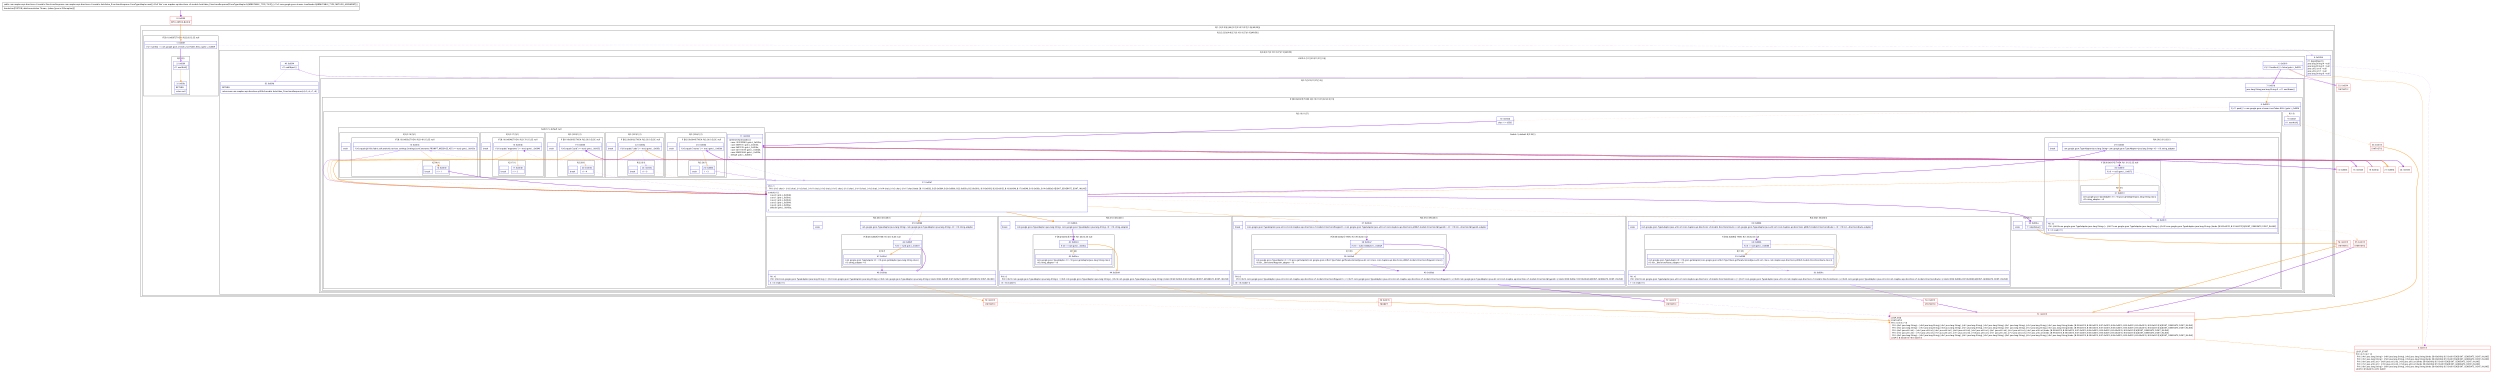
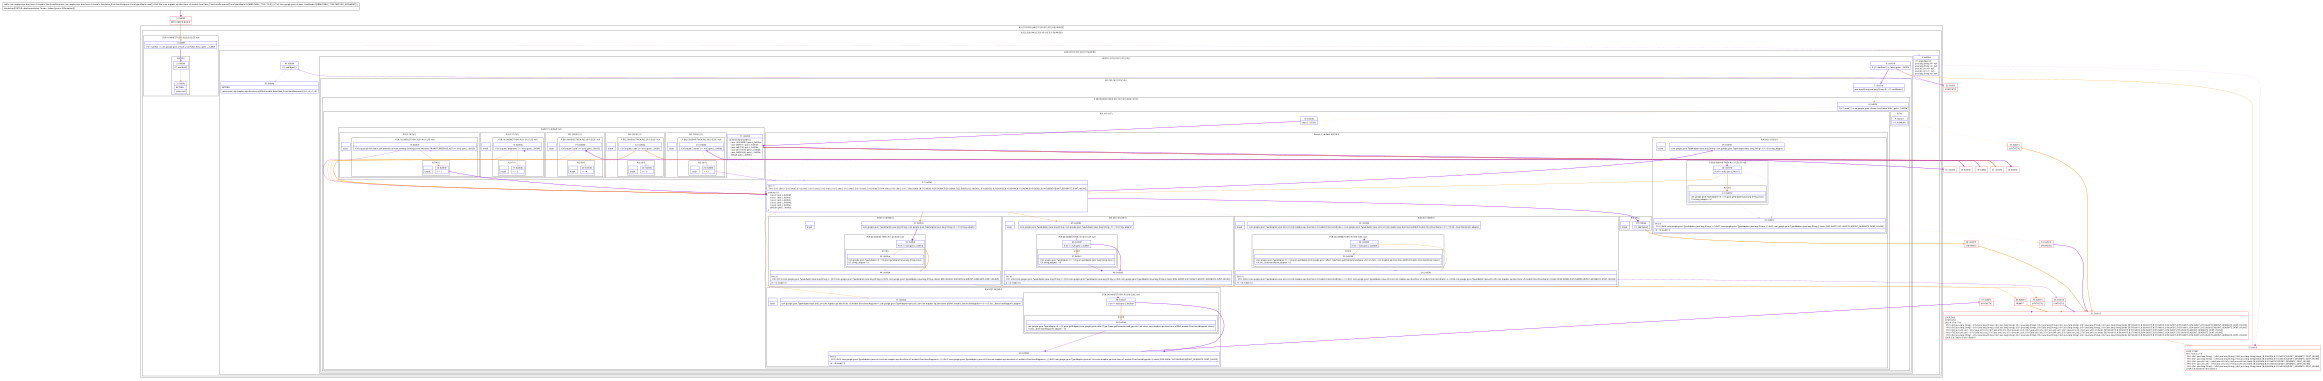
  digraph {
    fontname="Roboto Condensed"
    node [color=blue fontname="Roboto Condensed" shape=record]
    edge [arrowhead=onormal color=darkorange fontname="Roboto Condensed" style=bold]
    n1 [label="{2\:\ 0x0009|r11.nextNull()\l}"]
    n2 [label="{3\:\ 0x000c|RETURN\l|return null\l}"]
    n3 [label="{1\:\ 0x0007|if (r11.peek() == com.google.gson.stream.JsonToken.NULL) goto L_0x0009\l}"]
    n4 [label="{26\:\ 0x0066|r1 = 3\l}"]
    n5 [label="{|break\l}"]
    n6 [label="{25\:\ 0x0064|if (r0.equals(\"routes\") == true) goto L_0x0066\l}"]
    n7 [label="{|break\l}"]
    n8 [label="{23\:\ 0x005c|r1 = 0\l}"]
    n9 [label="{|break\l}"]
    n10 [label="{22\:\ 0x005a|if (r0.equals(\"code\") == true) goto L_0x005c\l}"]
    n11 [label="{|break\l}"]
    n12 [label="{20\:\ 0x0052|r1 = 4\l}"]
    n13 [label="{|break\l}"]
    n14 [label="{19\:\ 0x0050|if (r0.equals(\"uuid\") == true) goto L_0x0052\l}"]
    n15 [label="{|break\l}"]
    n16 [label="{17\:\ 0x0048|r1 = 2\l}"]
    n17 [label="{|break\l}"]
    n18 [label="{16\:\ 0x0046|if (r0.equals(\"waypoints\") == true) goto L_0x0048\l}"]
    n19 [label="{|break\l}"]
    n20 [label="{14\:\ 0x003e|r1 = 1\l}"]
    n21 [label="{|break\l}"]
    n22 [label="{13\:\ 0x003c|if (r0.equals(p018io.fabric.sdk.android.services.settings.SettingsJsonConstants.PROMPT_MESSAGE_KEY) == true) goto L_0x003e\l}"]
    n23 [label="{|break\l}"]
    n24 [label="{11\:\ 0x0032|switch(r0.hashCode()) \{\l    case \-925132982: goto L_0x005e;\l    case 3059181: goto L_0x0054;\l    case 3601339: goto L_0x004a;\l    case 241170578: goto L_0x0040;\l    case 954925063: goto L_0x0036;\l    default: goto L_0x0035;\l\}\l}"]
    n25 [label="{47\:\ 0x00e1|com.google.gson.TypeAdapter r0 = r10.gson.getAdapter(java.lang.String.class)\lr10.string_adapter = r0\l}"]
    n26 [label="{46\:\ 0x00df|if (r0 == null) goto L_0x00e1\l}"]
    n27 [label="{45\:\ 0x00dd|com.google.gson.TypeAdapter\<java.lang.String\> com.google.gson.TypeAdapter\<java.lang.String\> r0 = r10.string_adapter\l}"]
    n28 [label="{48\:\ 0x00eb|PHI: r0 \l  PHI: (r0v4 com.google.gson.TypeAdapter\<java.lang.String\>) = (r0v3 com.google.gson.TypeAdapter\<java.lang.String\>), (r0v8 com.google.gson.TypeAdapter\<java.lang.String\>) binds: [B:46:0x00df, B:47:0x00e1] A[DONT_GENERATE, DONT_INLINE]\l|r4 = r0.read(r11)\l}"]
    n29 [label="{|break\l}"]
    n30 [label="{43\:\ 0x00ca|com.google.gson.TypeAdapter r0 = r10.gson.getAdapter(java.lang.String.class)\lr10.string_adapter = r0\l}"]
    n31 [label="{42\:\ 0x00c8|if (r0 == null) goto L_0x00ca\l}"]
    n32 [label="{41\:\ 0x00c6|com.google.gson.TypeAdapter\<java.lang.String\> com.google.gson.TypeAdapter\<java.lang.String\> r0 = r10.string_adapter\l}"]
    n33 [label="{44\:\ 0x00d4|PHI: r0 \l  PHI: (r0v10 com.google.gson.TypeAdapter\<java.lang.String\>) = (r0v9 com.google.gson.TypeAdapter\<java.lang.String\>), (r0v14 com.google.gson.TypeAdapter\<java.lang.String\>) binds: [B:42:0x00c8, B:43:0x00ca] A[DONT_GENERATE, DONT_INLINE]\l|r5 = r0.read(r11)\l}"]
    n34 [label="{|break\l}"]
    n35 [label="{39\:\ 0x00a9|com.google.gson.TypeAdapter r0 = r10.gson.getAdapter(com.google.gson.reflect.TypeToken.getParameterized(java.util.List.class, com.mapbox.api.directions.p008v5.models.DirectionsWaypoint.class))\lr10.list__directionsWaypoint_adapter = r0\l}"]
-   n36 [label="{38\:\ 0x00a7|if (r0 == null) endObject L_0x00a9\l}"]
+   n36 [label="{38\:\ 0x00a7|if (r0 == null) goto L_0x00a9\l}"]
    n37 [label="{37\:\ 0x00a5|com.google.gson.TypeAdapter\<java.util.List\<com.mapbox.api.directions.v5.models.DirectionsWaypoint\>\> com.google.gson.TypeAdapter\<java.util.List\<com.mapbox.api.directions.p008v5.models.DirectionsWaypoint\>\> r0 = r10.list__directionsWaypoint_adapter\l}"]
    n38 [label="{40\:\ 0x00bd|PHI: r0 \l  PHI: (r0v16 com.google.gson.TypeAdapter\<java.util.List\<com.mapbox.api.directions.v5.models.DirectionsWaypoint\>\>) = (r0v15 com.google.gson.TypeAdapter\<java.util.List\<com.mapbox.api.directions.v5.models.DirectionsWaypoint\>\>), (r0v20 com.google.gson.TypeAdapter\<java.util.List\<com.mapbox.api.directions.v5.models.DirectionsWaypoint\>\>) binds: [B:38:0x00a7, B:39:0x00a9] A[DONT_GENERATE, DONT_INLINE]\l|r6 = r0.read(r11)\l}"]
    n39 [label="{|break\l}"]
    n40 [label="{35\:\ 0x0088|com.google.gson.TypeAdapter r0 = r10.gson.getAdapter(com.google.gson.reflect.TypeToken.getParameterized(java.util.List.class, com.mapbox.api.directions.p008v5.models.DirectionsRoute.class))\lr10.list__directionsRoute_adapter = r0\l}"]
    n41 [label="{34\:\ 0x0086|if (r0 == null) goto L_0x0088\l}"]
    n42 [label="{33\:\ 0x0084|com.google.gson.TypeAdapter\<java.util.List\<com.mapbox.api.directions.v5.models.DirectionsRoute\>\> com.google.gson.TypeAdapter\<java.util.List\<com.mapbox.api.directions.p008v5.models.DirectionsRoute\>\> r0 = r10.list__directionsRoute_adapter\l}"]
    n43 [label="{36\:\ 0x009c|PHI: r0 \l  PHI: (r0v22 com.google.gson.TypeAdapter\<java.util.List\<com.mapbox.api.directions.v5.models.DirectionsRoute\>\>) = (r0v21 com.google.gson.TypeAdapter\<java.util.List\<com.mapbox.api.directions.v5.models.DirectionsRoute\>\>), (r0v26 com.google.gson.TypeAdapter\<java.util.List\<com.mapbox.api.directions.v5.models.DirectionsRoute\>\>) binds: [B:34:0x0086, B:35:0x0088] A[DONT_GENERATE, DONT_INLINE]\l|r7 = r0.read(r11)\l}"]
    n44 [label="{|break\l}"]
    n45 [label="{31\:\ 0x0072|com.google.gson.TypeAdapter r0 = r10.gson.getAdapter(java.lang.String.class)\lr10.string_adapter = r0\l}"]
    n46 [label="{30\:\ 0x0070|if (r0 == null) goto L_0x0072\l}"]
    n47 [label="{29\:\ 0x006e|com.google.gson.TypeAdapter\<java.lang.String\> com.google.gson.TypeAdapter\<java.lang.String\> r0 = r10.string_adapter\l}"]
    n48 [label="{32\:\ 0x007c|PHI: r0 \l  PHI: (r0v28 com.google.gson.TypeAdapter\<java.lang.String\>) = (r0v27 com.google.gson.TypeAdapter\<java.lang.String\>), (r0v32 com.google.gson.TypeAdapter\<java.lang.String\>) binds: [B:30:0x0070, B:31:0x0072] A[DONT_GENERATE, DONT_INLINE]\l|r8 = r0.read(r11)\l}"]
    n49 [label="{|break\l}"]
    n50 [label="{28\:\ 0x006a|r11.skipValue()\l}"]
    n51 [label="{|break\l}"]
    n52 [label="{27\:\ 0x0067|PHI: r1 \l  PHI: (r1v3 char) = (r1v2 char), (r1v2 char), (r1v11 char), (r1v2 char), (r1v12 char), (r1v2 char), (r1v13 char), (r1v2 char), (r1v14 char), (r1v2 char), (r1v15 char) binds: [B:11:0x0032, B:25:0x0064, B:26:0x0066, B:22:0x005a, B:23:0x005c, B:19:0x0050, B:20:0x0052, B:16:0x0046, B:17:0x0048, B:13:0x003c, B:14:0x003e] A[DONT_GENERATE, DONT_INLINE]\l|switch(r1) \{\l    case 0: goto L_0x00dd;\l    case 1: goto L_0x00c6;\l    case 2: goto L_0x00a5;\l    case 3: goto L_0x0084;\l    case 4: goto L_0x006e;\l    default: goto L_0x006a;\l\}\l}"]
    n53 [label="{10\:\ 0x002b|char r1 = 65535\l}"]
    n54 [label="{9\:\ 0x0027|r11.nextNull()\l}"]
    n55 [label="{8\:\ 0x0025|if (r11.peek() != com.google.gson.stream.JsonToken.NULL) goto L_0x002b\l}"]
    n56 [label="{7\:\ 0x001b|java.lang.String java.lang.String r0 = r11.nextName()\l}"]
    n57 [label="{6\:\ 0x0019|if (r11.hasNext() != false) goto L_0x001b\l}"]
    n58 [label="{4\:\ 0x000d|r11.beginObject()\ljava.lang.String r4 = null\ljava.lang.String r5 = null\ljava.util.List r6 = null\ljava.util.List r7 = null\ljava.lang.String r8 = null\l}"]
    n59 [label="{49\:\ 0x00f4|r11.endObject()\l}"]
    n60 [label="{50\:\ 0x00fd|RETURN\l|return new com.mapbox.api.directions.p008v5.models.AutoValue_DirectionsResponse(r4, r5, r6, r7, r8)\l}"]
    n61 [color=red label="{12\:\ 0x0036}"]
    n62 [color=red label="{15\:\ 0x0040}"]
    n63 [color=red label="{18\:\ 0x004a}"]
    n64 [color=red label="{21\:\ 0x0054}"]
    n65 [color=red label="{24\:\ 0x005e}"]
    n66 [color=red label="{59\:\ 0x0015|SYNTHETIC\l}"]
    n67 [color=red label="{58\:\ 0x0015|PROMPT\l}"]
    n68 [color=red label="{57\:\ 0x0015|SYNTHETIC\l}"]
    n69 [color=red label="{56\:\ 0x0015|SYNTHETIC\l}"]
    n70 [color=red label="{55\:\ 0x0015|SYNTHETIC\l}"]
    n71 [color=red label="{54\:\ 0x0015|SYNTHETIC\l}"]
    n72 [color=red label="{53\:\ 0x0015|SYNTHETIC\l}"]
    n73 [color=red label="{52\:\ 0x00f4|SYNTHETIC\l}"]
    n74 [color=red label="{5\:\ 0x0015|LOOP_START\lPHI: r4 r5 r6 r7 r8 \l  PHI: (r4v1 java.lang.String) = (r4v0 java.lang.String), (r4v2 java.lang.String) binds: [B:4:0x000d, B:51:0x0015] A[DONT_GENERATE, DONT_INLINE]\l  PHI: (r5v1 java.lang.String) = (r5v0 java.lang.String), (r5v2 java.lang.String) binds: [B:4:0x000d, B:51:0x0015] A[DONT_GENERATE, DONT_INLINE]\l  PHI: (r6v1 java.util.List) = (r6v0 java.util.List), (r6v2 java.util.List) binds: [B:4:0x000d, B:51:0x0015] A[DONT_GENERATE, DONT_INLINE]\l  PHI: (r7v1 java.util.List) = (r7v0 java.util.List), (r7v2 java.util.List) binds: [B:4:0x000d, B:51:0x0015] A[DONT_GENERATE, DONT_INLINE]\l  PHI: (r8v1 java.lang.String) = (r8v0 java.lang.String), (r8v2 java.lang.String) binds: [B:4:0x000d, B:51:0x0015] A[DONT_GENERATE, DONT_INLINE]\lLOOP:0: B:5:0x0015\-\>B:51:0x0015\l}"]
    n75 [color=red label="{51\:\ 0x0015|LOOP_END\lSYNTHETIC\lPHI: r4 r5 r6 r7 r8 \l  PHI: (r4v2 java.lang.String) = (r4v3 java.lang.String), (r4v1 java.lang.String), (r4v1 java.lang.String), (r4v1 java.lang.String), (r4v1 java.lang.String), (r4v1 java.lang.String), (r4v1 java.lang.String) binds: [B:59:0x0015, B:58:0x0015, B:57:0x0015, B:56:0x0015, B:55:0x0015, B:54:0x0015, B:53:0x0015] A[DONT_GENERATE, DONT_INLINE]\l  PHI: (r5v2 java.lang.String) = (r5v1 java.lang.String), (r5v3 java.lang.String), (r5v1 java.lang.String), (r5v1 java.lang.String), (r5v1 java.lang.String), (r5v1 java.lang.String), (r5v1 java.lang.String) binds: [B:59:0x0015, B:58:0x0015, B:57:0x0015, B:56:0x0015, B:55:0x0015, B:54:0x0015, B:53:0x0015] A[DONT_GENERATE, DONT_INLINE]\l  PHI: (r6v2 java.util.List) = (r6v1 java.util.List), (r6v1 java.util.List), (r6v3 java.util.List), (r6v1 java.util.List), (r6v1 java.util.List), (r6v1 java.util.List), (r6v1 java.util.List) binds: [B:59:0x0015, B:58:0x0015, B:57:0x0015, B:56:0x0015, B:55:0x0015, B:54:0x0015, B:53:0x0015] A[DONT_GENERATE, DONT_INLINE]\l  PHI: (r7v2 java.util.List) = (r7v1 java.util.List), (r7v1 java.util.List), (r7v1 java.util.List), (r7v3 java.util.List), (r7v1 java.util.List), (r7v1 java.util.List), (r7v1 java.util.List) binds: [B:59:0x0015, B:58:0x0015, B:57:0x0015, B:56:0x0015, B:55:0x0015, B:54:0x0015, B:53:0x0015] A[DONT_GENERATE, DONT_INLINE]\l  PHI: (r8v2 java.lang.String) = (r8v1 java.lang.String), (r8v1 java.lang.String), (r8v1 java.lang.String), (r8v1 java.lang.String), (r8v3 java.lang.String), (r8v1 java.lang.String), (r8v1 java.lang.String) binds: [B:59:0x0015, B:58:0x0015, B:57:0x0015, B:56:0x0015, B:55:0x0015, B:54:0x0015, B:53:0x0015] A[DONT_GENERATE, DONT_INLINE]\lLOOP:0: B:5:0x0015\-\>B:51:0x0015\l}"]
    n76 [color=red label="{0\:\ 0x0000|MTH_ENTER_BLOCK\l}"]
    n77 [label="{public com.mapbox.api.directions.v5.models.DirectionsResponse com.mapbox.api.directions.v5.models.AutoValue_DirectionsResponse.GsonTypeAdapter.read((r10v0 'this' com.mapbox.api.directions.v5.models.AutoValue_DirectionsResponse$GsonTypeAdapter A[IMMUTABLE_TYPE, THIS]), (r11v0 com.google.gson.stream.JsonReader A[IMMUTABLE_TYPE, METHOD_ARGUMENT]))  | Annotation[SYSTEM, dalvik.annotation.Throws, \{value=[java.io.IOException]\}]\l}" color=""]
    subgraph cluster_1 {
      label="R(1:(2:(2:2|3)|(4:4|(2:7|(3:10|11|27)(1:9))|49|50)))"
      subgraph cluster_2 {
        label="R(2:(2:2|3)|(4:4|(2:7|(3:10|11|27)(1:9))|49|50))"
        subgraph cluster_3 {
          label="IF [B:1:0x0007] THEN: R(2:2|3) ELSE: null"
          n3
          subgraph cluster_4 {
            label="R(2:2|3)"
            n1
            n2
          }
        }
        subgraph cluster_5 {
          label="R(4:4|(2:7|(3:10|11|27)(1:9))|49|50)"
          n58
          n59
          n60
          subgraph cluster_6 {
            label="LOOP:0: (2:7|(3:10|11|27)(1:9))"
            n57
            subgraph cluster_7 {
              label="R(2:7|(3:10|11|27)(1:9))"
              n56
              subgraph cluster_8 {
                label="IF [B:8:0x0025] THEN: R(3:10|11|27) ELSE: R(1:9)"
                n55
                subgraph cluster_9 {
                  label="R(3:10|11|27)"
                  n53
                  subgraph cluster_10 {
                    label="Switch: 5, default: null"
                    n24
                    subgraph cluster_11 {
                      label="R(2:(2:26|1)|1)"
                      n7
                      subgraph cluster_12 {
                        label="IF [B:25:0x0064] THEN: R(2:26|1) ELSE: null"
                        n6
                        subgraph cluster_13 {
                          label="R(2:26|1)"
                          n4
                          n5
                        }
                      }
                    }
                    subgraph cluster_14 {
                      label="R(2:(2:23|1)|1)"
                      n11
                      subgraph cluster_15 {
                        label="IF [B:22:0x005a] THEN: R(2:23|1) ELSE: null"
                        n10
                        subgraph cluster_16 {
                          label="R(2:23|1)"
                          n8
                          n9
                        }
                      }
                    }
                    subgraph cluster_17 {
                      label="R(2:(2:20|1)|1)"
                      n15
                      subgraph cluster_18 {
                        label="IF [B:19:0x0050] THEN: R(2:20|1) ELSE: null"
                        n14
                        subgraph cluster_19 {
                          label="R(2:20|1)"
                          n12
                          n13
                        }
                      }
                    }
                    subgraph cluster_20 {
                      label="R(2:(2:17|1)|1)"
                      n19
                      subgraph cluster_21 {
                        label="IF [B:16:0x0046] THEN: R(2:17|1) ELSE: null"
                        n18
                        subgraph cluster_22 {
                          label="R(2:17|1)"
                          n16
                          n17
                        }
                      }
                    }
                    subgraph cluster_23 {
                      label="R(2:(2:14|1)|1)"
                      n23
                      subgraph cluster_24 {
                        label="IF [B:13:0x003c] THEN: R(2:14|1) ELSE: null"
                        n22
                        subgraph cluster_25 {
                          label="R(2:14|1)"
                          n20
                          n21
                        }
                      }
                    }
                  }
                  subgraph cluster_26 {
                    label="Switch: 5, default: R(2:28|1)"
                    n52
                    subgraph cluster_27 {
                      label="R(4:45|(1:47)|48|1)"
                      n27
                      n28
                      n29
                      subgraph cluster_28 {
                        label="IF [B:46:0x00df] THEN: R(1:47) ELSE: null"
                        n26
                        subgraph cluster_29 {
                          label="R(1:47)"
                          n25
                        }
                      }
                    }
                    subgraph cluster_30 {
                      label="R(4:41|(1:43)|44|1)"
                      n32
                      n33
                      n34
                      subgraph cluster_31 {
                        label="IF [B:42:0x00c8] THEN: R(1:43) ELSE: null"
                        n31
                        subgraph cluster_32 {
                          label="R(1:43)"
                          n30
                        }
                      }
                    }
                    subgraph cluster_33 {
                      label="R(4:37|(1:39)|40|1)"
                      n37
                      n38
                      n39
                      subgraph cluster_34 {
                        label="IF [B:38:0x00a7] THEN: R(1:39) ELSE: null"
                        n36
                        subgraph cluster_35 {
                          label="R(1:39)"
                          n35
                        }
                      }
                    }
                    subgraph cluster_36 {
                      label="R(4:33|(1:35)|36|1)"
                      n42
                      n43
                      n44
                      subgraph cluster_37 {
                        label="IF [B:34:0x0086] THEN: R(1:35) ELSE: null"
                        n41
                        subgraph cluster_38 {
                          label="R(1:35)"
                          n40
                        }
                      }
                    }
                    subgraph cluster_39 {
                      label="R(4:29|(1:31)|32|1)"
                      n47
                      n48
                      n49
                      subgraph cluster_40 {
                        label="IF [B:30:0x0070] THEN: R(1:31) ELSE: null"
                        n46
                        subgraph cluster_41 {
                          label="R(1:31)"
                          n45
                        }
                      }
                    }
                    subgraph cluster_42 {
                      label="R(2:28|1)"
                      n50
                      n51
                    }
                  }
                }
                subgraph cluster_43 {
                  label="R(1:9)"
                  n54
                }
              }
            }
          }
        }
      }
    }
    n1 -> n2 [arrowhead=dot style=solid]
    n3 -> n1 [color=purple]
    n3 -> n58 [arrowhead=odot color=purple style=dotted]
    n4 -> n52 [arrowhead=odot color=purple style=solid]
    n6 -> n4 [style=solid]
    n6 -> n52 [arrowhead=odot color=purple style=dotted]
    n8 -> n52 [arrowhead=odot style=dotted]
    n10 -> n8 [arrowhead=odot color=purple style=dotted]
    n10 -> n52
    n12 -> n52 [color=purple style=dotted]
    n14 -> n12 [style=dotted]
    n14 -> n52 [style=solid]
    n18 -> n16 [arrowhead=odot style=solid]
    n18 -> n52 [arrowhead=dot style=solid]
    n20 -> n52 [color=purple]
    n22 -> n20 [arrowhead=dot style=solid]
    n22 -> n52 [arrowhead=dot color=purple style=solid]
    n24 -> n52 [arrowhead=odot style=dotted]
    n24 -> n61 [color=purple]
    n24 -> n62 [color=purple]
    n24 -> n63 [arrowhead=odot style=dotted]
    n24 -> n64 [arrowhead=odot]
    n24 -> n65 [arrowhead=dot color=purple style=dotted]
    n25 -> n28 [arrowhead=dot color=purple style=solid]
    n26 -> n25
    n26 -> n28 [arrowhead=odot color=purple]
    n27 -> n26 [color=purple style=dotted]
    n28 -> n66 [arrowhead=dot style=solid]
    n30 -> n33 [style=dotted]
    n31 -> n30 [style=solid]
    n31 -> n33 [arrowhead=odot]
    n32 -> n31 [arrowhead=dot color=purple]
    n33 -> n67 [style=solid]
    n35 -> n38 [arrowhead=dot color=purple style=solid]
    n36 -> n35
    n36 -> n38 [arrowhead=dot color=purple]
-   n37 -> n36 [arrowhead=dot color=purple style=dotted]
+   n33 -> n36 [arrowhead=dot color=purple style=dotted]
    n38 -> n68 [arrowhead=odot color=purple]
    n40 -> n43 [color=purple style=dotted]
    n41 -> n40 [arrowhead=dot style=solid]
    n41 -> n43 [style=solid]
    n42 -> n41 [arrowhead=dot color=purple style=dotted]
    n43 -> n69 [color=purple style=solid]
    n45 -> n48 [arrowhead=odot color=purple style=dotted]
    n46 -> n45 [arrowhead=dot]
    n46 -> n48 [color=purple style=dotted]
    n46 -> n52 [style=solid]
    n47 -> n46 [arrowhead=dot color=purple style=dotted]
    n48 -> n70 [style=dotted]
    n50 -> n71 [arrowhead=odot]
    n52 -> n27 [arrowhead=dot style=solid]
    n52 -> n32 [arrowhead=dot]
    n52 -> n37 [style=solid]
    n52 -> n42 [arrowhead=odot style=dotted]
    n52 -> n47 [arrowhead=odot color=purple]
    n52 -> n50 [arrowhead=dot color=purple]
    n53 -> n24 [arrowhead=dot color=purple]
    n54 -> n72 [arrowhead=odot style=dotted]
    n55 -> n53 [arrowhead=odot style=dotted]
    n55 -> n54 [style=dotted]
    n56 -> n55 [arrowhead=dot style=solid]
    n57 -> n56 [color=purple]
    n57 -> n73 [color=purple style=solid]
    n58 -> n74 [arrowhead=dot color=purple style=dotted]
    n59 -> n60 [arrowhead=odot color=purple style=dotted]
    n61 -> n22 [color=purple style=dotted]
    n62 -> n18 [arrowhead=dot color=purple style=dotted]
    n63 -> n14 [arrowhead=dot color=purple]
    n64 -> n10 [arrowhead=odot]
    n65 -> n6 [color=purple]
    n66 -> n75 [arrowhead=dot style=dotted]
    n67 -> n75
    n68 -> n75 [arrowhead=dot color=purple style=dotted]
    n69 -> n75 [arrowhead=odot color=purple]
    n70 -> n75 [color=purple]
    n71 -> n75
    n72 -> n75
    n73 -> n59 [color=purple style=solid]
    n74 -> n57 [style=solid]
    n75 -> n74 [arrowhead=odot style=solid]
    n76 -> n3
    n77 -> n76 [arrowhead=dot color=purple]
  }
